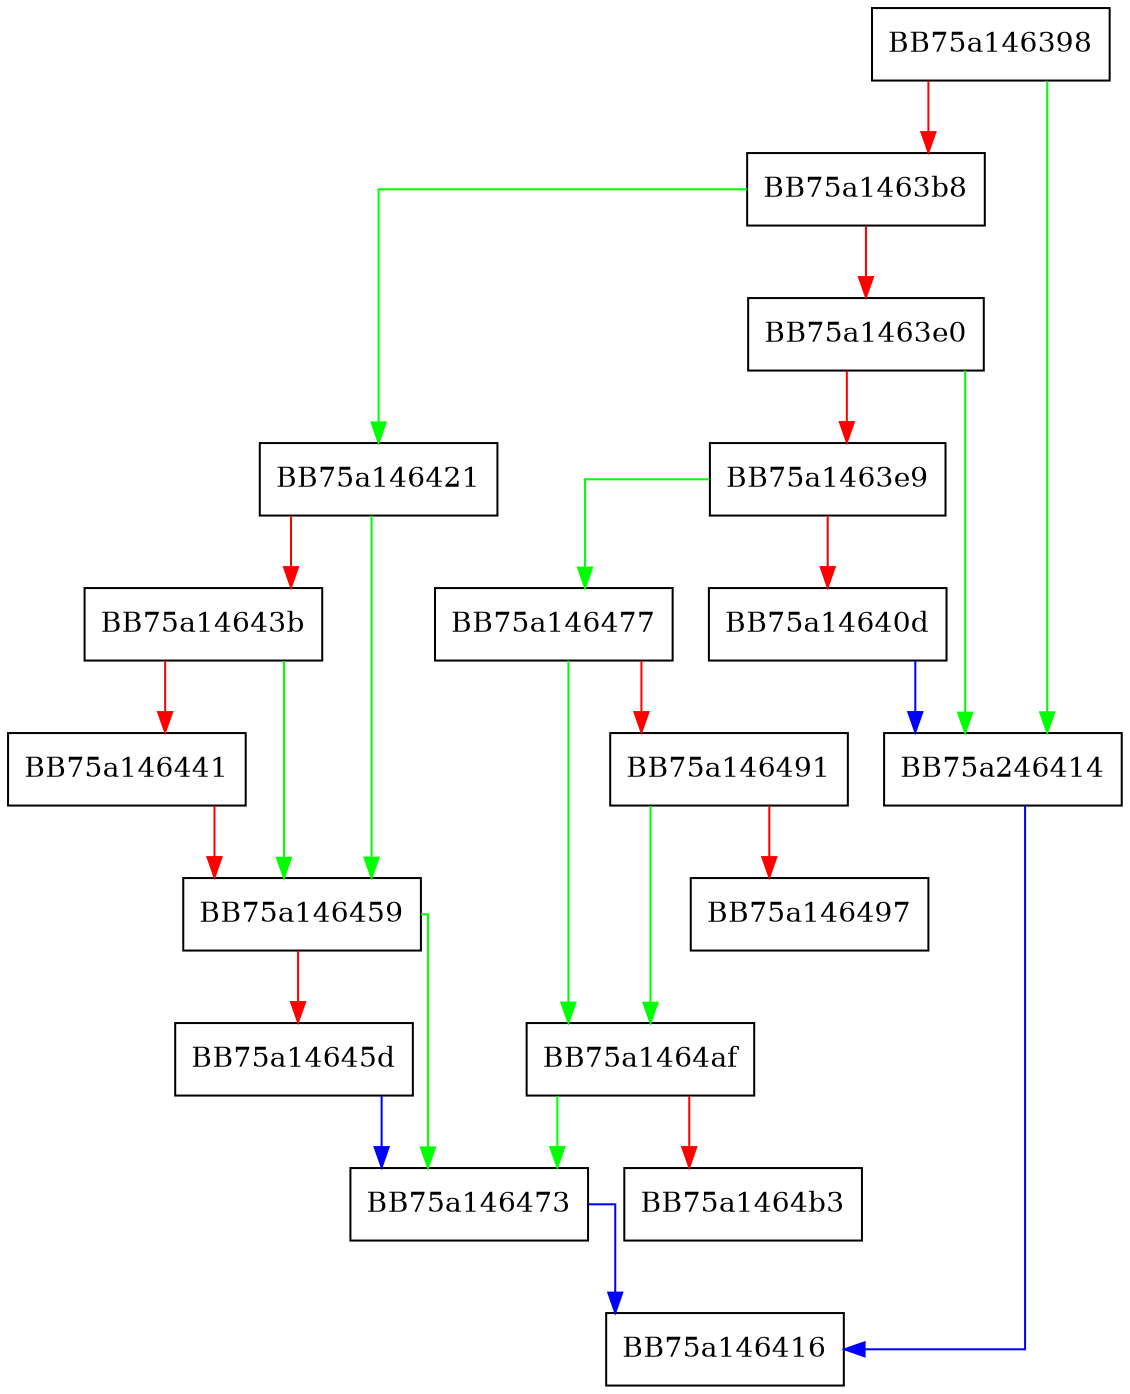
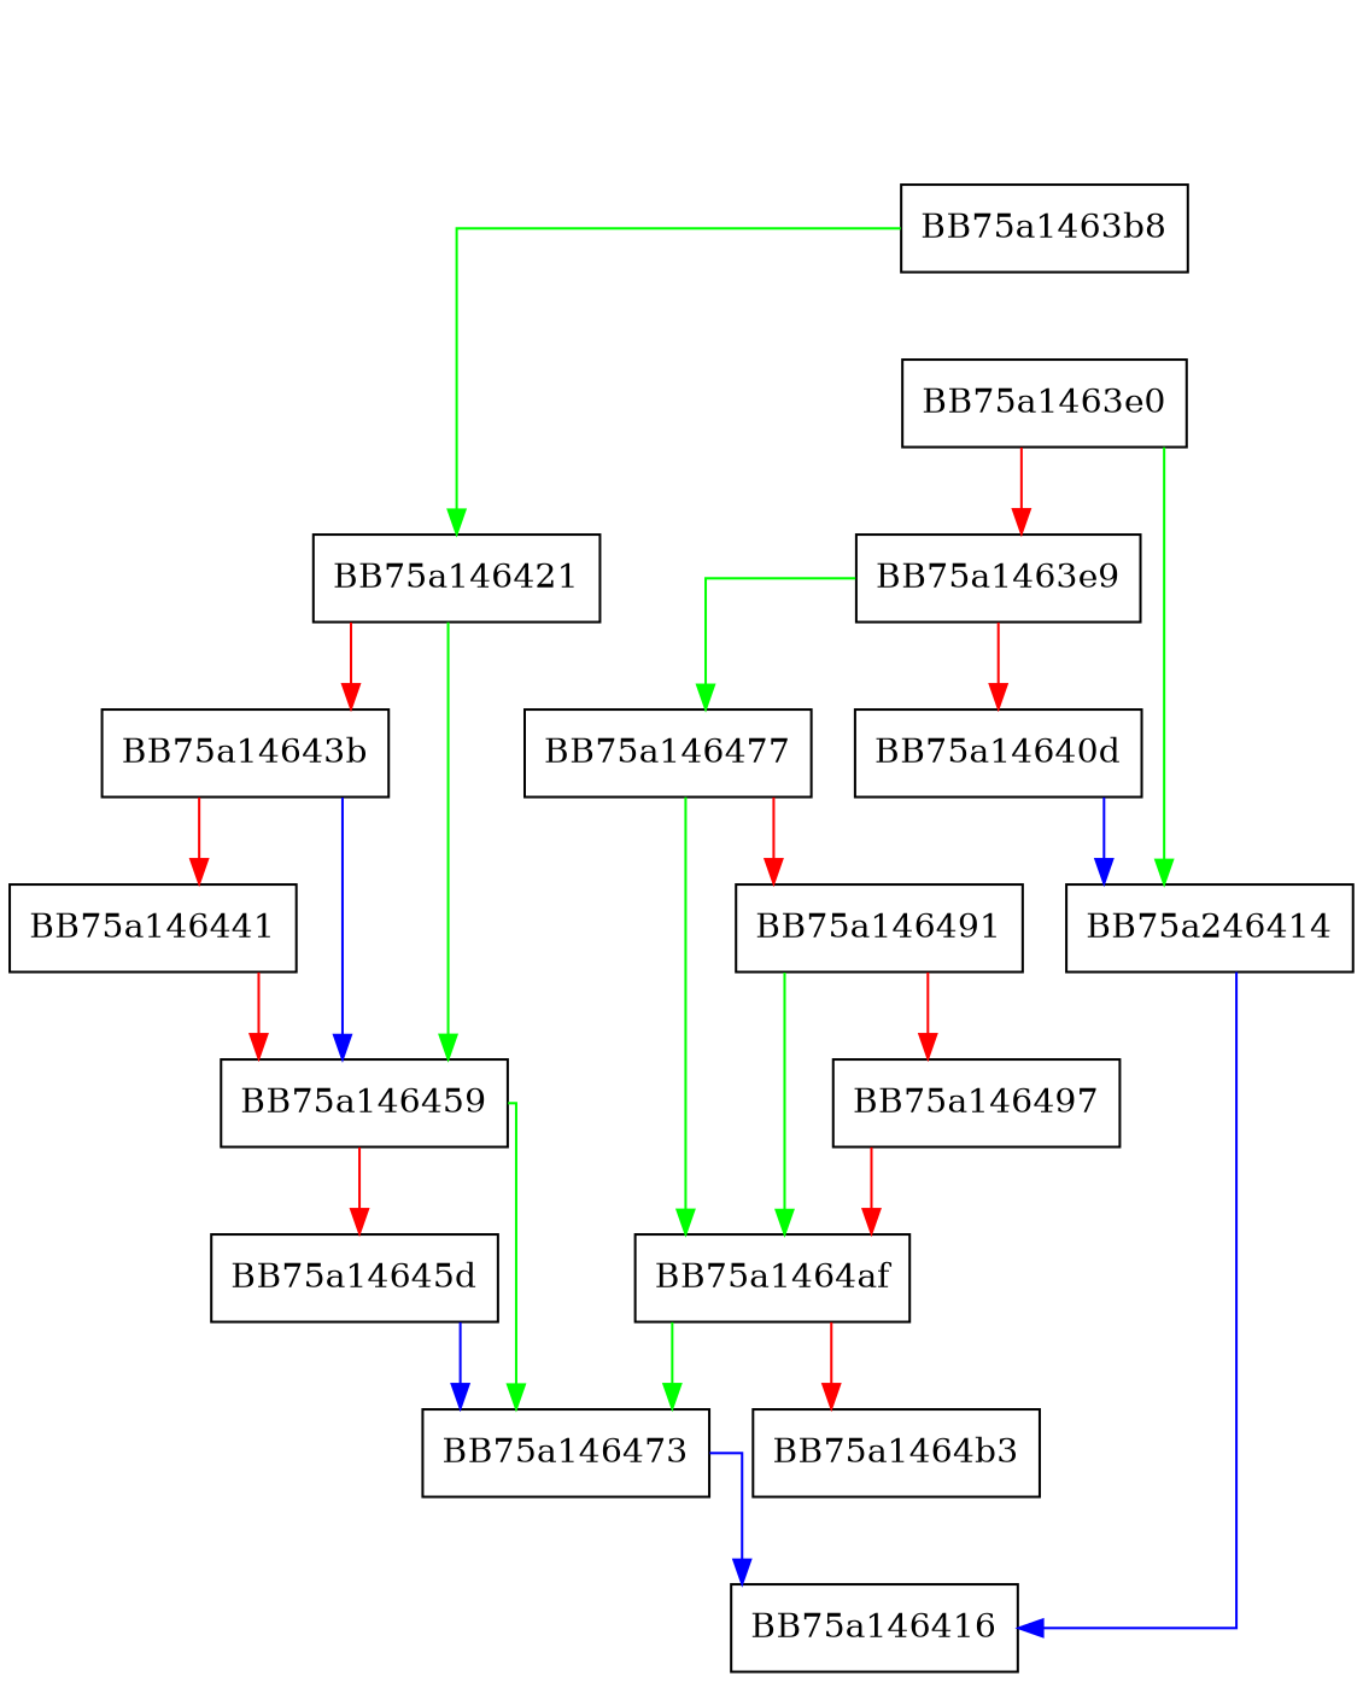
  digraph {
    splines=ortho
    node [shape=box]
    edge [color=red]
    n1 [label=BB75a246414]
-   BB75a146398
    BB75a1463b8
    BB75a146416
    BB75a146421
    BB75a1463e0
    BB75a146459
    BB75a14643b
    BB75a1463e9
    BB75a146473
    BB75a14645d
    BB75a146441
    BB75a146477
    BB75a14640d
    BB75a1464af
    BB75a146491
    BB75a1464b3
    BB75a146497
    n1 -> BB75a146416 [color=blue]
-   BB75a146398 -> n1 [color=green]
-   BB75a146398 -> BB75a1463b8
    BB75a1463b8 -> BB75a146421 [color=green]
-   BB75a1463b8 -> BB75a1463e0
    BB75a146421 -> BB75a146459 [color=green]
    BB75a146421 -> BB75a14643b
    BB75a1463e0 -> n1 [color=green]
    BB75a1463e0 -> BB75a1463e9
    BB75a146459 -> BB75a146473 [color=green]
    BB75a146459 -> BB75a14645d
-   BB75a14643b -> BB75a146459 [color=green]
+   BB75a14643b -> BB75a146459 [color=blue]
    BB75a14643b -> BB75a146441
    BB75a1463e9 -> BB75a146477 [color=green]
    BB75a1463e9 -> BB75a14640d
    BB75a146473 -> BB75a146416 [color=blue]
    BB75a14645d -> BB75a146473 [color=blue]
    BB75a146441 -> BB75a146459
    BB75a146477 -> BB75a1464af [color=green]
    BB75a146477 -> BB75a146491
    BB75a14640d -> n1 [color=blue]
    BB75a1464af -> BB75a146473 [color=green]
    BB75a1464af -> BB75a1464b3
    BB75a146491 -> BB75a1464af [color=green]
    BB75a146491 -> BB75a146497
+   BB75a146497 -> BB75a1464af
  }
